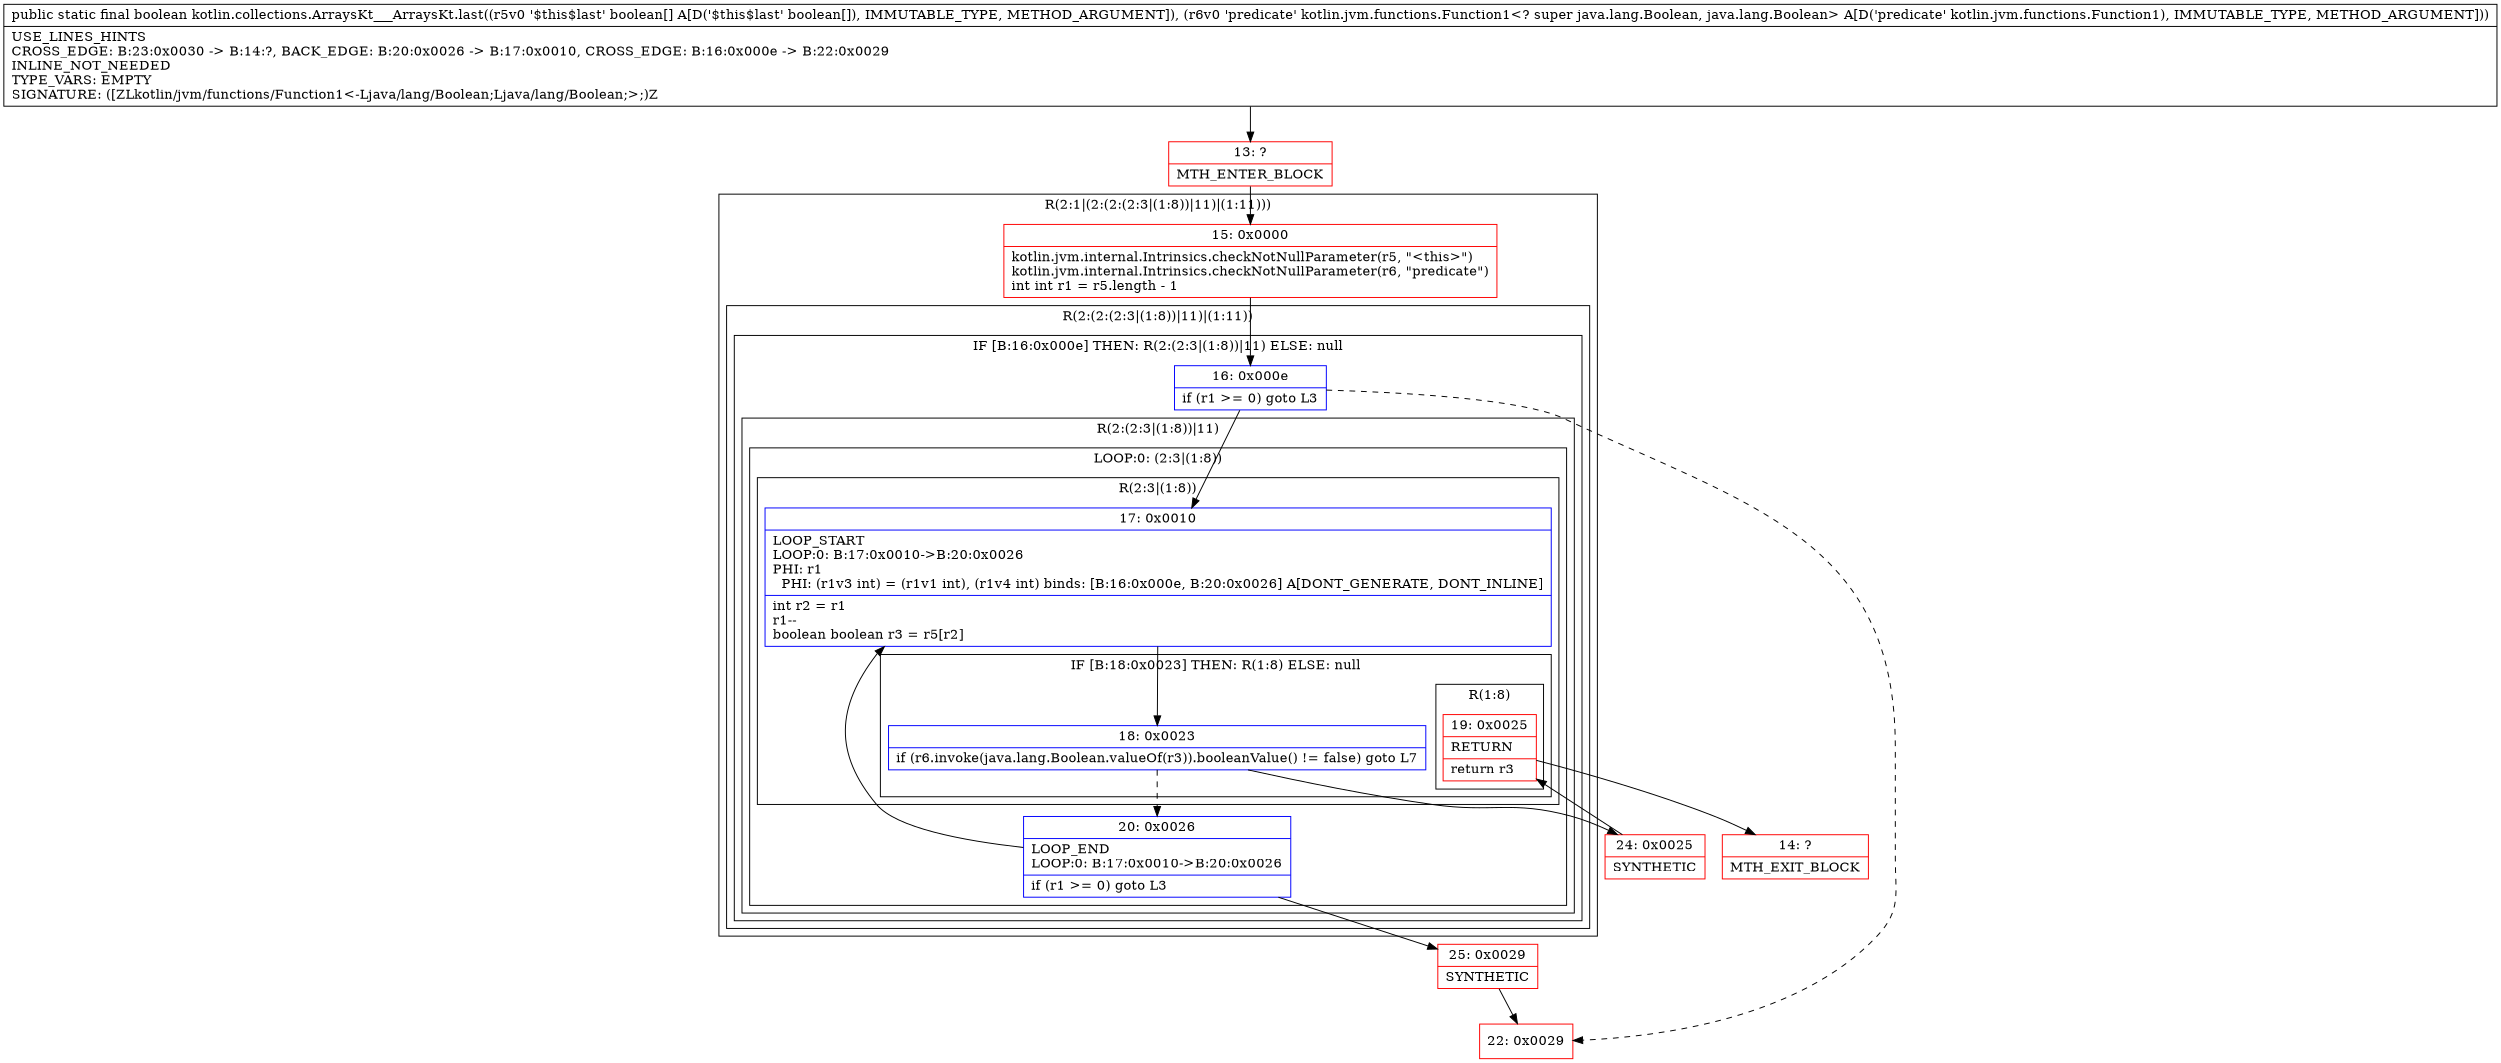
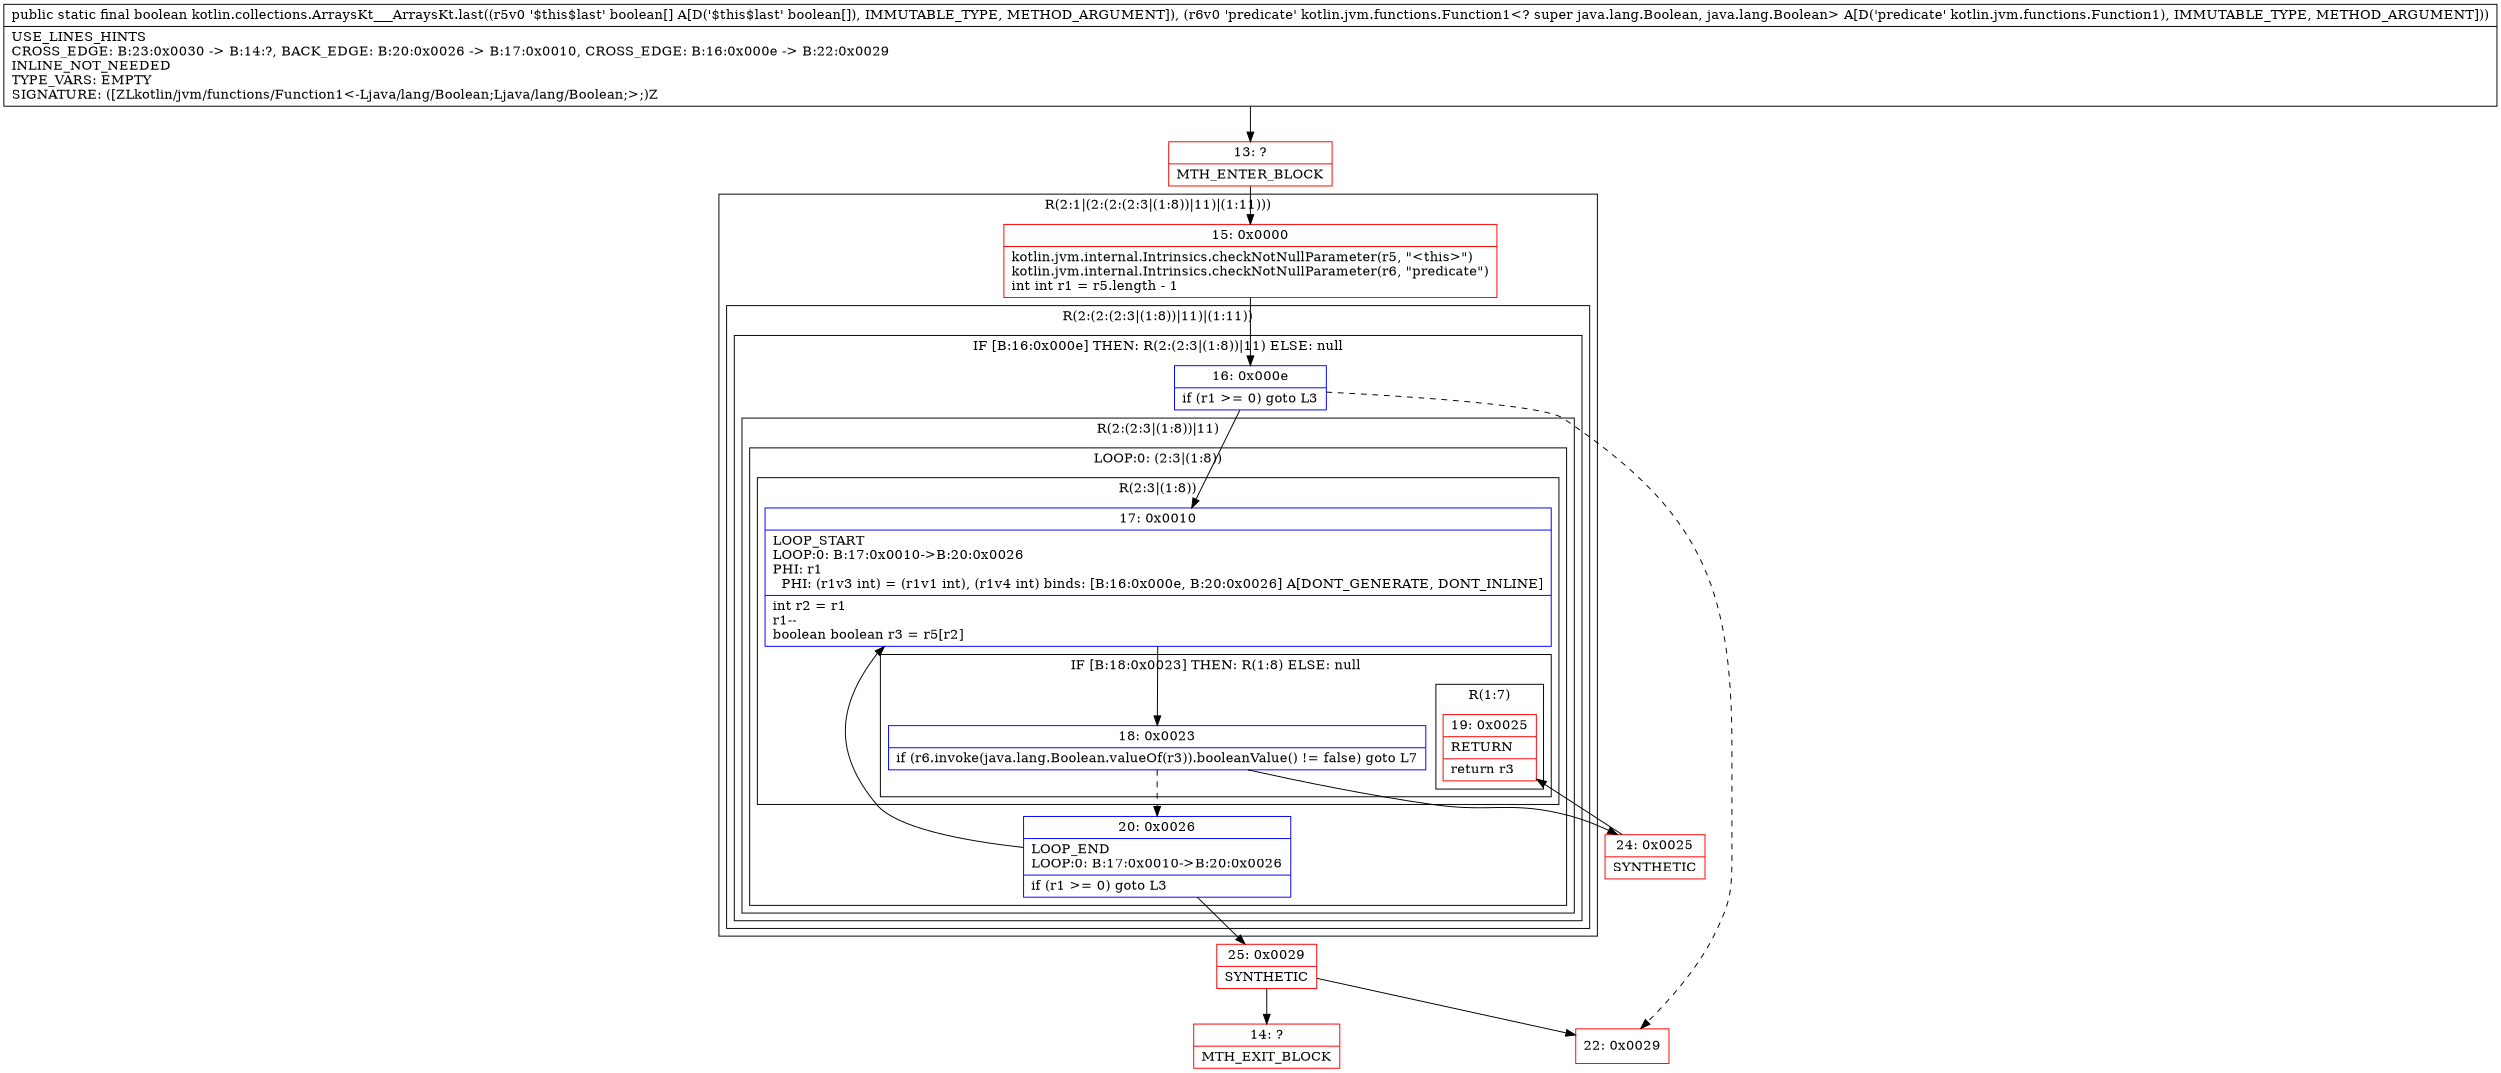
  digraph {
    node [color=red shape=record]
    n1 [label="{19\:\ 0x0025|RETURN\l|return r3\l}"]
    n2 [color=blue label="{18\:\ 0x0023|if (r6.invoke(java.lang.Boolean.valueOf(r3)).booleanValue() != false) goto L7\l}"]
    n3 [color=blue label="{17\:\ 0x0010|LOOP_START\lLOOP:0: B:17:0x0010\-\>B:20:0x0026\lPHI: r1 \l  PHI: (r1v3 int) = (r1v1 int), (r1v4 int) binds: [B:16:0x000e, B:20:0x0026] A[DONT_GENERATE, DONT_INLINE]\l|int r2 = r1\lr1\-\-\lboolean boolean r3 = r5[r2]\l}"]
    n4 [color=blue label="{20\:\ 0x0026|LOOP_END\lLOOP:0: B:17:0x0010\-\>B:20:0x0026\l|if (r1 \>= 0) goto L3\l}"]
    n5 [color=blue label="{16\:\ 0x000e|if (r1 \>= 0) goto L3\l}"]
    n6 [label="{15\:\ 0x0000|kotlin.jvm.internal.Intrinsics.checkNotNullParameter(r5, \"\<this\>\")\lkotlin.jvm.internal.Intrinsics.checkNotNullParameter(r6, \"predicate\")\lint int r1 = r5.length \- 1\l}"]
    n7 [label="{14\:\ ?|MTH_EXIT_BLOCK\l}"]
    n8 [label="{24\:\ 0x0025|SYNTHETIC\l}"]
    n9 [label="{25\:\ 0x0029|SYNTHETIC\l}"]
    n10 [label="{22\:\ 0x0029}"]
    n11 [label="{13\:\ ?|MTH_ENTER_BLOCK\l}"]
    n12 [label="{public static final boolean kotlin.collections.ArraysKt___ArraysKt.last((r5v0 '$this$last' boolean[] A[D('$this$last' boolean[]), IMMUTABLE_TYPE, METHOD_ARGUMENT]), (r6v0 'predicate' kotlin.jvm.functions.Function1\<? super java.lang.Boolean, java.lang.Boolean\> A[D('predicate' kotlin.jvm.functions.Function1), IMMUTABLE_TYPE, METHOD_ARGUMENT]))  | USE_LINES_HINTS\lCROSS_EDGE: B:23:0x0030 \-\> B:14:?, BACK_EDGE: B:20:0x0026 \-\> B:17:0x0010, CROSS_EDGE: B:16:0x000e \-\> B:22:0x0029\lINLINE_NOT_NEEDED\lTYPE_VARS: EMPTY\lSIGNATURE: ([ZLkotlin\/jvm\/functions\/Function1\<\-Ljava\/lang\/Boolean;Ljava\/lang\/Boolean;\>;)Z\l}" color=""]
    subgraph cluster_1 {
      label="R(2:1|(2:(2:(2:3|(1:8))|11)|(1:11)))"
      n6
      subgraph cluster_2 {
        label="R(2:(2:(2:3|(1:8))|11)|(1:11))"
        subgraph cluster_3 {
          label="IF [B:16:0x000e] THEN: R(2:(2:3|(1:8))|11) ELSE: null"
          n5
          subgraph cluster_4 {
            label="R(2:(2:3|(1:8))|11)"
            subgraph cluster_5 {
              label="LOOP:0: (2:3|(1:8))"
              n4
              subgraph cluster_6 {
                label="R(2:3|(1:8))"
                n3
                subgraph cluster_7 {
                  label="IF [B:18:0x0023] THEN: R(1:8) ELSE: null"
                  n2
                  subgraph cluster_8 {
-                   label="R(1:8)"
+                   label="R(1:7)"
                    n1
                  }
                }
              }
            }
          }
        }
        subgraph cluster_9 {
          label="R(1:11)"
        }
      }
    }
-   n1 -> n7
+   n9 -> n7
    n2 -> n4 [style=dashed]
    n2 -> n8
    n3 -> n2
    n4 -> n3
    n4 -> n9 [style=solid]
    n5 -> n3
    n5 -> n10 [style=dashed]
    n6 -> n5
    n8 -> n1
    n9 -> n10
    n11 -> n6
    n12 -> n11
  }
